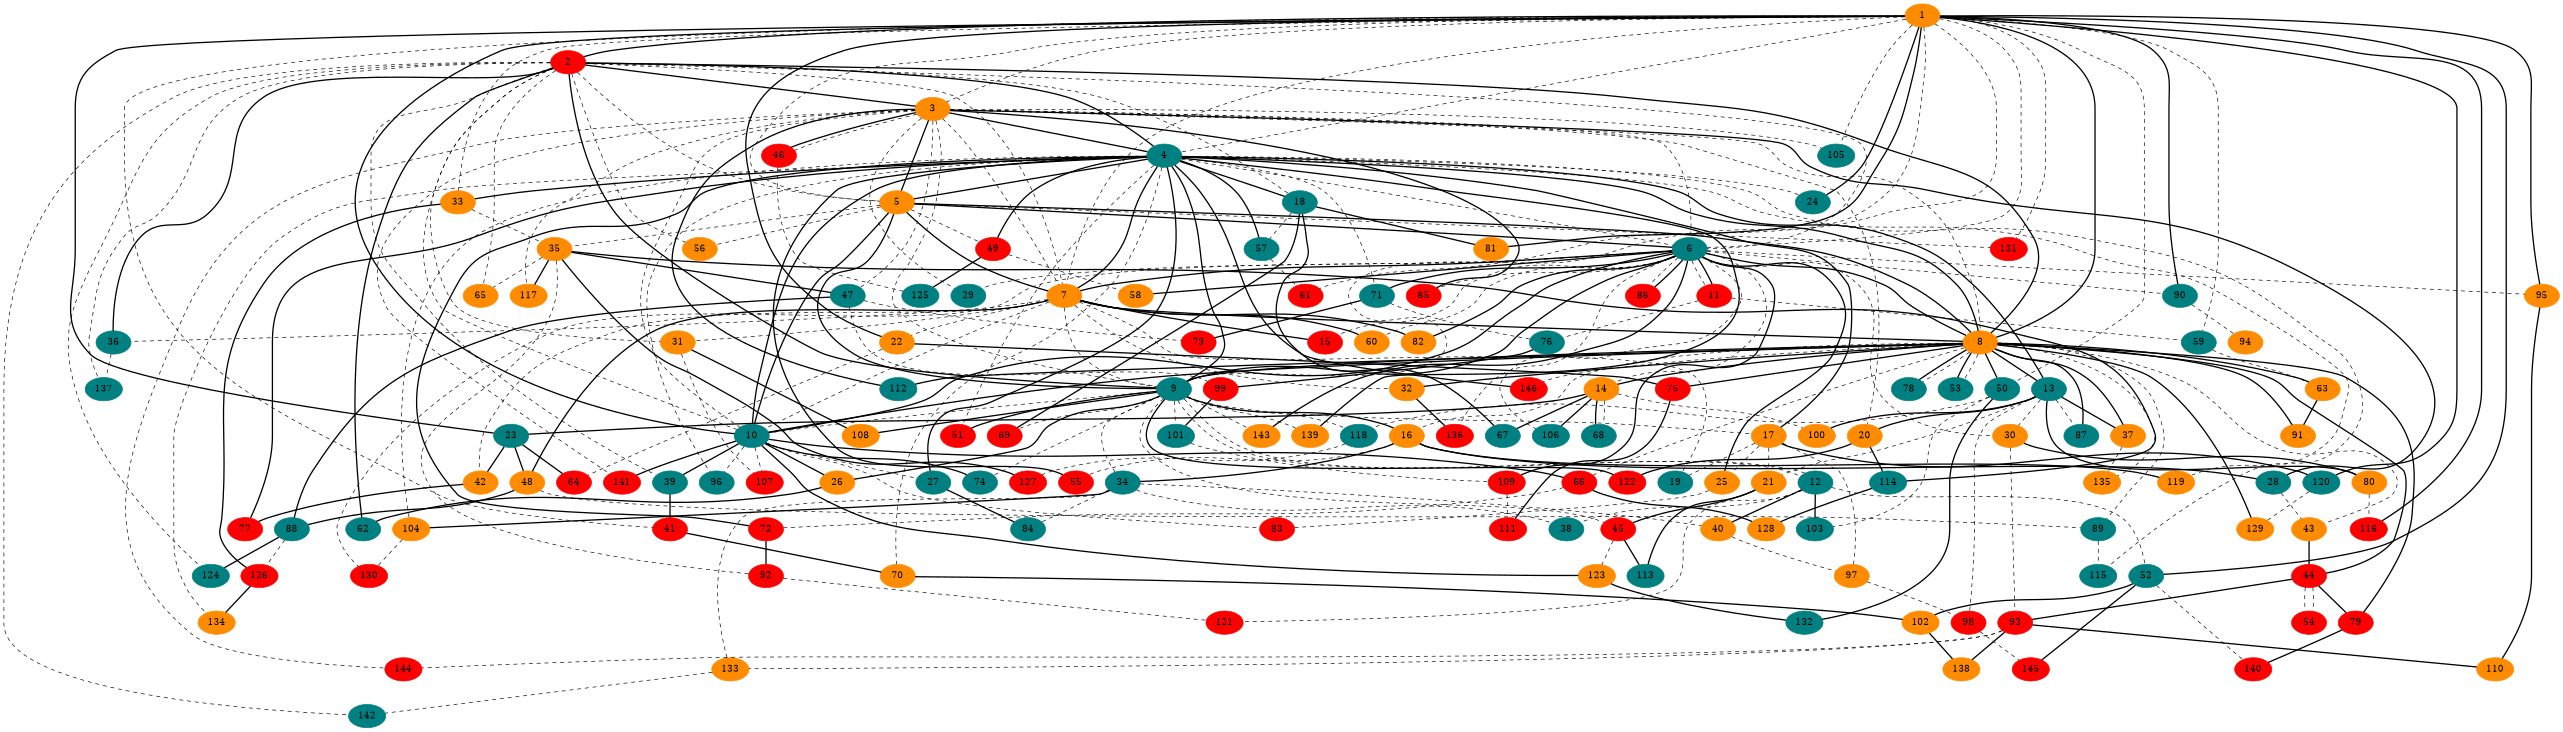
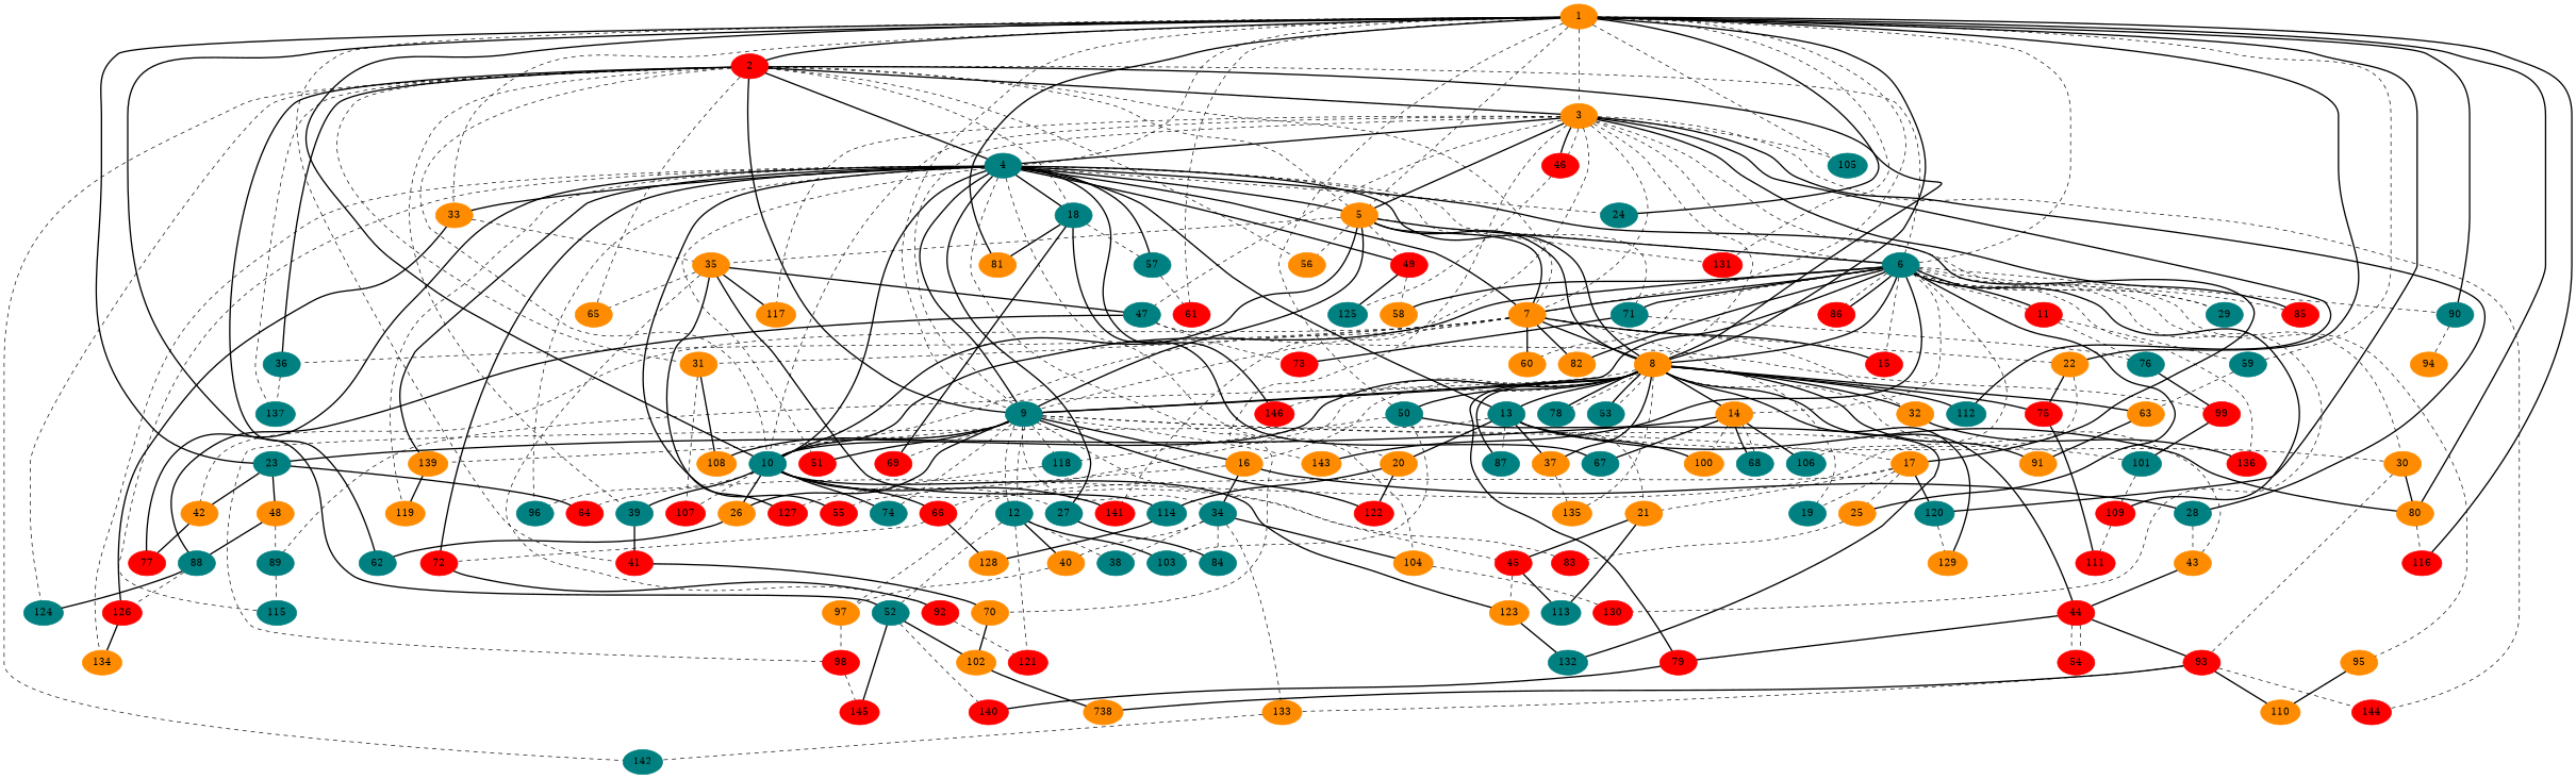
  graph {
    node [color=darkorange style=filled]
    edge [style=dashed]
    2 [color=red]
    1
    3
    4 [color=teal]
    5
    6 [color=teal]
    7
    8
    9 [color=teal]
    10 [color=teal]
    22
    23 [color=teal]
    24 [color=teal]
    33
    41 [color=red]
    50 [color=teal]
    52 [color=teal]
    59 [color=teal]
    61 [color=red]
    81
    90 [color=teal]
    95
    105 [color=teal]
    116 [color=red]
    120 [color=teal]
    131 [color=red]
    18 [color=teal]
    31
    36 [color=teal]
    39 [color=teal]
    56
    62 [color=teal]
    65
    124 [color=teal]
    137 [color=teal]
    142 [color=teal]
    20
    28 [color=teal]
    29 [color=teal]
    46 [color=red]
    47 [color=teal]
    85 [color=red]
    112 [color=teal]
    117
    141 [color=red]
    144 [color=red]
    13 [color=teal]
    17
    27 [color=teal]
    49 [color=red]
    51 [color=red]
    55 [color=red]
    57 [color=teal]
    70
    71 [color=teal]
    72 [color=red]
    77 [color=red]
    96 [color=teal]
    104
    115 [color=teal]
    119
    134
    139
    146 [color=red]
    35
    11 [color=red]
    14
    15 [color=red]
    25
    30
    58
    60
    82
    86 [color=red]
    106 [color=teal]
    109 [color=red]
    130 [color=red]
    136 [color=red]
    143
    19 [color=teal]
    32
    42
    48
    16
    37
    43
    44 [color=red]
    53 [color=teal]
    63
    66 [color=red]
    75 [color=red]
    78 [color=teal]
    79 [color=red]
    87 [color=teal]
    89 [color=teal]
    91
    129
    135
    12 [color=teal]
    26
    34 [color=teal]
    45 [color=red]
    69 [color=red]
    74 [color=teal]
    101 [color=teal]
    108
    118 [color=teal]
    122 [color=red]
    83 [color=red]
    107 [color=red]
    123
    114 [color=teal]
    64 [color=red]
    126 [color=red]
    103 [color=teal]
    132 [color=teal]
    102
    140 [color=red]
    145 [color=red]
    94
    110
    67 [color=teal]
    125 [color=teal]
    73 [color=red]
    88 [color=teal]
    99 [color=red]
    21
    80
    98 [color=red]
    100
    97
    84 [color=teal]
    76 [color=teal]
    92 [color=red]
    127 [color=red]
    68 [color=teal]
    93 [color=red]
    111 [color=red]
    54 [color=red]
    128
    38 [color=teal]
    40
    121 [color=red]
    133
    113 [color=teal]
-   138
+   138 [label=738]
    2 -- 3 [style=bold]
    2 -- 4 [style=bold]
    2 -- 5
    2 -- 6
    2 -- 7
    2 -- 8 [style=bold]
    2 -- 9 [style=bold]
    2 -- 10
    2 -- 18
    2 -- 31
    2 -- 36 [style=bold]
    2 -- 39
    2 -- 56
    2 -- 62 [style=bold]
    2 -- 65
    2 -- 124
    2 -- 137
    2 -- 142
    1 -- 2 [style=bold]
    1 -- 3
    1 -- 4
    1 -- 5
    1 -- 6
    1 -- 7
    1 -- 8 [style=bold]
    1 -- 9
    1 -- 10 [style=bold]
    1 -- 22 [style=bold]
    1 -- 23 [style=bold]
    1 -- 24 [style=bold]
    1 -- 33
    1 -- 41
    1 -- 50
    1 -- 52 [style=bold]
    1 -- 59
    1 -- 61
    1 -- 81 [style=bold]
    1 -- 90 [style=bold]
-   1 -- 95 [style=bold]
+   1 -- 80 [style=bold]
    1 -- 105
    1 -- 116 [style=bold]
    1 -- 120 [style=bold]
    1 -- 131
    3 -- 4 [style=bold]
    3 -- 5 [style=bold]
    3 -- 6
    3 -- 7
    3 -- 8
    3 -- 9
    3 -- 10
    3 -- 105
    3 -- 20
    3 -- 28 [style=bold]
    3 -- 29
    3 -- 46 [style=bold]
    3 -- 46
    3 -- 47
    3 -- 85 [style=bold]
    3 -- 112 [style=bold]
    3 -- 117
    3 -- 141
    3 -- 144
    4 -- 5 [style=bold]
    4 -- 6
    4 -- 7 [style=bold]
    4 -- 8 [style=bold]
    4 -- 9 [style=bold]
    4 -- 10 [style=bold]
    4 -- 24
    4 -- 33 [style=bold]
    4 -- 18 [style=bold]
    4 -- 13 [style=bold]
    4 -- 17 [style=bold]
    4 -- 27 [style=bold]
    4 -- 49 [style=bold]
    4 -- 51
    4 -- 55 [style=bold]
    4 -- 57 [style=bold]
    4 -- 70
    4 -- 71
    4 -- 72 [style=bold]
    4 -- 77 [style=bold]
    4 -- 96
    4 -- 104
    4 -- 115
    4 -- 119
    4 -- 134
    4 -- 139 [style=bold]
    4 -- 146 [style=bold]
    5 -- 6 [style=bold]
    5 -- 7 [style=bold]
    5 -- 8 [style=bold]
    5 -- 9 [style=bold]
    5 -- 10 [style=bold]
    5 -- 131
    5 -- 56
    5 -- 49
    5 -- 35
    6 -- 7 [style=bold]
    6 -- 8 [style=bold]
    6 -- 9 [style=bold]
    6 -- 10 [style=bold]
    6 -- 90
    6 -- 95
    6 -- 29
    6 -- 85
    6 -- 71 [style=bold]
    6 -- 11
    6 -- 11 [style=bold]
    6 -- 14
    6 -- 15
    6 -- 25 [style=bold]
    6 -- 30
    6 -- 58 [style=bold]
    6 -- 60
    6 -- 82 [style=bold]
    6 -- 86
    6 -- 86 [style=bold]
    6 -- 106
    6 -- 109 [style=bold]
    6 -- 130
    6 -- 136
    6 -- 143 [style=bold]
    7 -- 8 [style=bold]
    7 -- 9
    7 -- 10
    7 -- 22
    7 -- 31
    7 -- 36
    7 -- 15 [style=bold]
    7 -- 60 [style=bold]
    7 -- 82 [style=bold]
    7 -- 19
    7 -- 32
    7 -- 42
-   7 -- 48 [style=bold]
    8 -- 9 [style=bold]
    8 -- 10 [style=bold]
    8 -- 50 [style=bold]
    8 -- 112 [style=bold]
    8 -- 13 [style=bold]
    8 -- 146
    8 -- 14 [style=bold]
    8 -- 32 [style=bold]
    8 -- 16
    8 -- 37 [style=bold]
    8 -- 43
    8 -- 44 [style=bold]
    8 -- 53 [style=bold]
    8 -- 53
    8 -- 63 [style=bold]
    8 -- 66
    8 -- 75 [style=bold]
    8 -- 78 [style=bold]
    8 -- 78
    8 -- 79 [style=bold]
    8 -- 87 [style=bold]
    8 -- 89
    8 -- 91 [style=bold]
    8 -- 129 [style=bold]
    8 -- 135
    9 -- 10
    9 -- 17
    9 -- 51 [style=bold]
    9 -- 139
    9 -- 143
    9 -- 16 [style=bold]
    9 -- 12
    9 -- 12
    9 -- 26 [style=bold]
    9 -- 34
    9 -- 45
    9 -- 69
    9 -- 74
    9 -- 101
    9 -- 108 [style=bold]
    9 -- 118
    9 -- 122 [style=bold]
    10 -- 39 [style=bold]
    10 -- 141 [style=bold]
    10 -- 27
    10 -- 96
    10 -- 66 [style=bold]
    10 -- 26 [style=bold]
    10 -- 74 [style=bold]
    10 -- 83
    10 -- 107
    10 -- 123 [style=bold]
    22 -- 75 [style=bold]
    22 -- 64
    23 -- 42 [style=bold]
    23 -- 48 [style=bold]
    23 -- 64 [style=bold]
    33 -- 35
    33 -- 126 [style=bold]
    41 -- 70 [style=bold]
    50 -- 118
    50 -- 103
    50 -- 132 [style=bold]
    52 -- 102 [style=bold]
    52 -- 140
    52 -- 145 [style=bold]
    59 -- 63
    90 -- 94
    95 -- 110 [style=bold]
    120 -- 129
    18 -- 81 [style=bold]
    18 -- 57
    18 -- 69 [style=bold]
    18 -- 67 [style=bold]
    31 -- 108 [style=bold]
    31 -- 107
    36 -- 137
    39 -- 41 [style=bold]
    20 -- 122 [style=bold]
    20 -- 114 [style=bold]
    28 -- 43
    46 -- 125
    47 -- 73
    47 -- 88 [style=bold]
    47 -- 99
    13 -- 20 [style=bold]
    13 -- 30
    13 -- 37 [style=bold]
    13 -- 87
    13 -- 21
    13 -- 80 [style=bold]
    13 -- 98
    13 -- 100 [style=bold]
    17 -- 120 [style=bold]
    17 -- 25
    17 -- 19
    17 -- 21
    17 -- 97
    27 -- 84 [style=bold]
    49 -- 58
    49 -- 125 [style=bold]
    57 -- 61
    70 -- 102 [style=bold]
    71 -- 73 [style=bold]
    71 -- 76
    72 -- 92 [style=bold]
    104 -- 130
    35 -- 65
    35 -- 47 [style=bold]
    35 -- 117 [style=bold]
    35 -- 114 [style=bold]
    35 -- 92
    35 -- 127 [style=bold]
    11 -- 59
    11 -- 76
    14 -- 23 [style=bold]
    14 -- 106 [style=bold]
    14 -- 67 [style=bold]
    14 -- 100
    14 -- 68 [style=bold]
    14 -- 68
    25 -- 83
    30 -- 80 [style=bold]
    30 -- 93
    109 -- 111
    32 -- 136 [style=bold]
    42 -- 77 [style=bold]
    48 -- 89
    48 -- 88 [style=bold]
    16 -- 28 [style=bold]
    16 -- 55
-   16 -- 119 [style=bold]
+   139 -- 119 [style=bold]
    16 -- 34 [style=bold]
    37 -- 135
    43 -- 44 [style=bold]
    44 -- 79 [style=bold]
    44 -- 93 [style=bold]
    44 -- 54
    44 -- 54
    63 -- 91 [style=bold]
    66 -- 72
    66 -- 128 [style=bold]
    75 -- 111 [style=bold]
    79 -- 140 [style=bold]
    89 -- 115
    12 -- 52
    12 -- 103 [style=bold]
    12 -- 38
    12 -- 40 [style=bold]
    12 -- 121
    26 -- 62 [style=bold]
    34 -- 104 [style=bold]
    34 -- 84
    34 -- 38
    34 -- 40
    34 -- 133
    45 -- 123
    45 -- 113 [style=bold]
    101 -- 109
    118 -- 127
    123 -- 132 [style=bold]
    114 -- 128 [style=bold]
    126 -- 134 [style=bold]
    102 -- 138 [style=bold]
    88 -- 124 [style=bold]
    88 -- 126
    99 -- 101 [style=bold]
    21 -- 45 [style=bold]
    21 -- 113 [style=bold]
    80 -- 116
    98 -- 145
    97 -- 98
    76 -- 99 [style=bold]
    92 -- 121
    93 -- 144
    93 -- 110 [style=bold]
    93 -- 133
    93 -- 138 [style=bold]
    40 -- 97
    133 -- 142
  }
